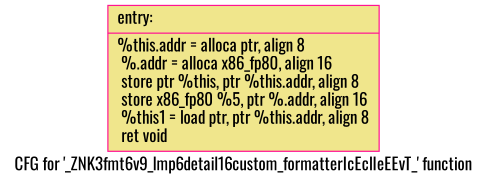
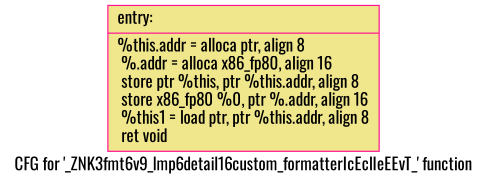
  digraph {
    label="CFG for '_ZNK3fmt6v9_lmp6detail16custom_formatterIcEclIeEEvT_' function"
    fontname=Oswald
-   n1 [color=deeppink fillcolor=khaki fontname=Oswald label="{entry:\l|  %this.addr = alloca ptr, align 8\l  %.addr = alloca x86_fp80, align 16\l  store ptr %this, ptr %this.addr, align 8\l  store x86_fp80 %5, ptr %.addr, align 16\l  %this1 = load ptr, ptr %this.addr, align 8\l  ret void\l}" shape=record style=filled]
+   n1 [color=deeppink fillcolor=khaki fontname=Oswald label="{entry:\l|  %this.addr = alloca ptr, align 8\l  %.addr = alloca x86_fp80, align 16\l  store ptr %this, ptr %this.addr, align 8\l  store x86_fp80 %0, ptr %.addr, align 16\l  %this1 = load ptr, ptr %this.addr, align 8\l  ret void\l}" shape=record style=filled]
  }
